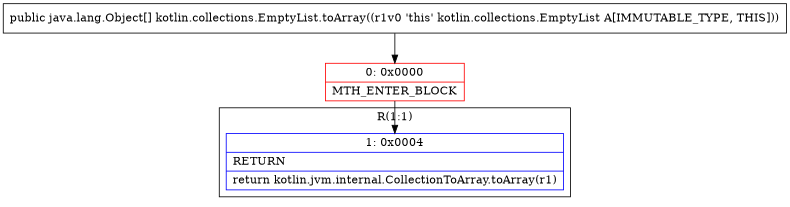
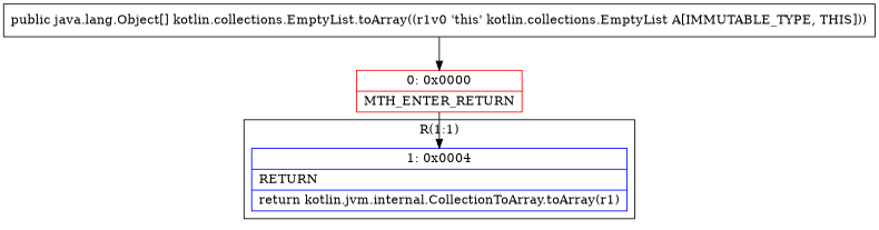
  digraph {
    node [shape=record]
    n1 [color=blue label="{1\:\ 0x0004|RETURN\l|return kotlin.jvm.internal.CollectionToArray.toArray(r1)\l}"]
-   n2 [color=red label="{0\:\ 0x0000|MTH_ENTER_BLOCK\l}"]
+   n2 [color=red label="{0\:\ 0x0000|MTH_ENTER_RETURN\l}"]
    n3 [label="{public java.lang.Object[] kotlin.collections.EmptyList.toArray((r1v0 'this' kotlin.collections.EmptyList A[IMMUTABLE_TYPE, THIS])) }"]
    subgraph cluster_1 {
      label="R(1:1)"
      n1
    }
    n2 -> n1
    n3 -> n2
  }
